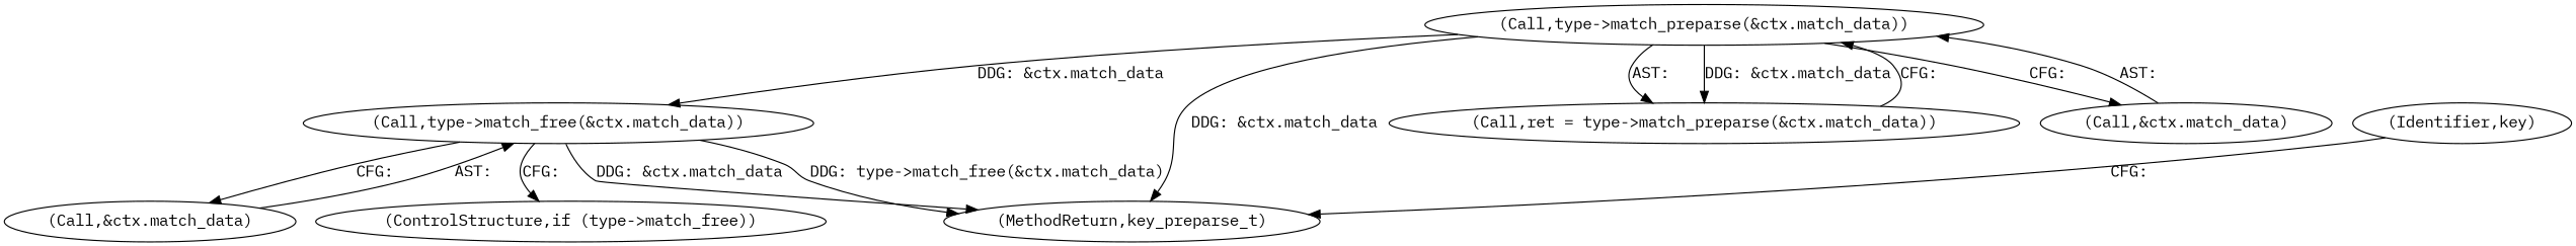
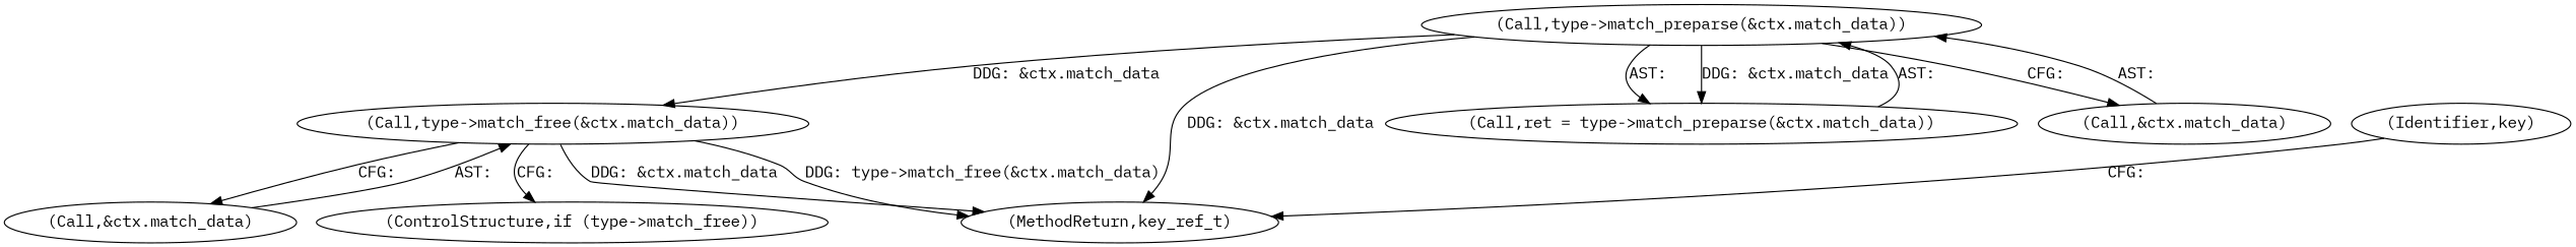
  digraph {
    fontname="IBM Plex Mono"
    node [fontname="IBM Plex Mono"]
    edge [fontname="IBM Plex Mono"]
    n1 [label="(Call,type->match_free(&ctx.match_data))"]
-   n2 [label="(MethodReturn,key_preparse_t)"]
+   n2 [label="(MethodReturn,key_ref_t)"]
    n3 [label="(Call,&ctx.match_data)"]
    n4 [label="(ControlStructure,if (type->match_free))"]
    n5 [label="(Call,type->match_preparse(&ctx.match_data))"]
    n6 [label="(Call,ret = type->match_preparse(&ctx.match_data))"]
    n7 [label="(Call,&ctx.match_data)"]
    n8 [label="(Identifier,key)"]
    n1 -> n2 [label="DDG: &ctx.match_data"]
    n1 -> n2 [label="DDG: type->match_free(&ctx.match_data)"]
    n1 -> n3 [label="CFG: "]
    n1 -> n4 [label="CFG: "]
    n3 -> n1 [label="AST: "]
    n5 -> n1 [label="DDG: &ctx.match_data"]
    n5 -> n2 [label="DDG: &ctx.match_data"]
    n5 -> n6 [label="AST: "]
    n5 -> n6 [label="DDG: &ctx.match_data"]
    n5 -> n7 [label="CFG: "]
-   n6 -> n5 [label="CFG: "]
+   n6 -> n5 [label="AST: "]
    n7 -> n5 [label="AST: "]
    n8 -> n2 [label="CFG: "]
  }
